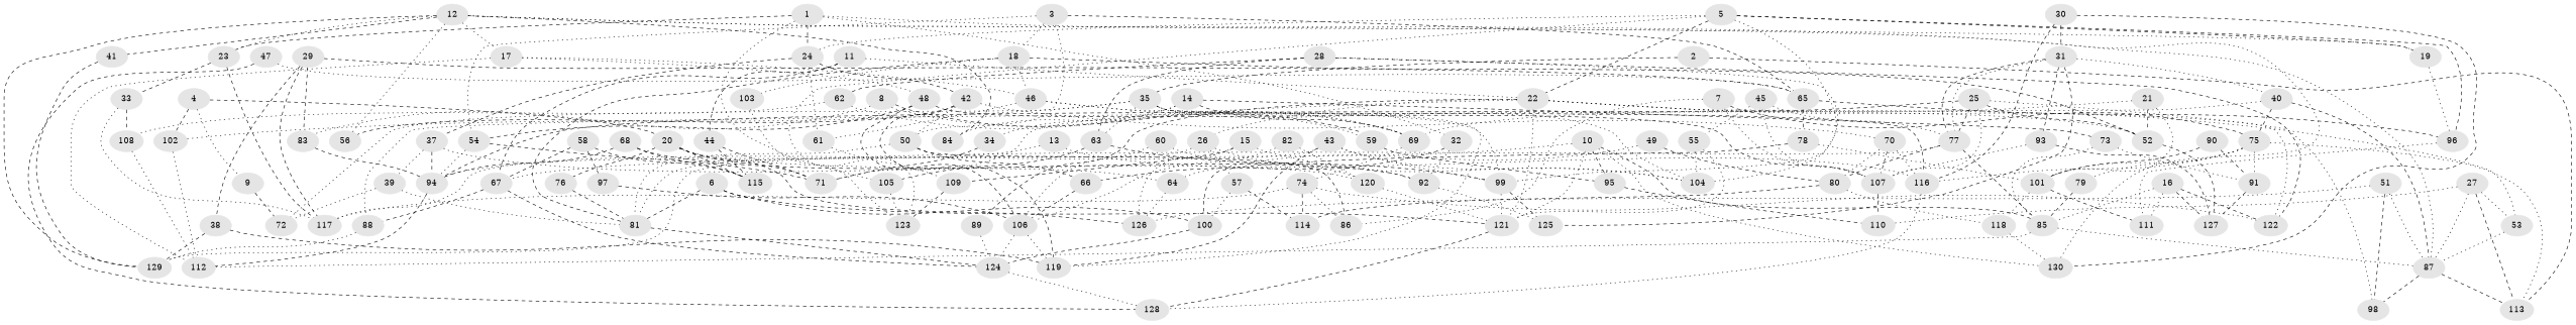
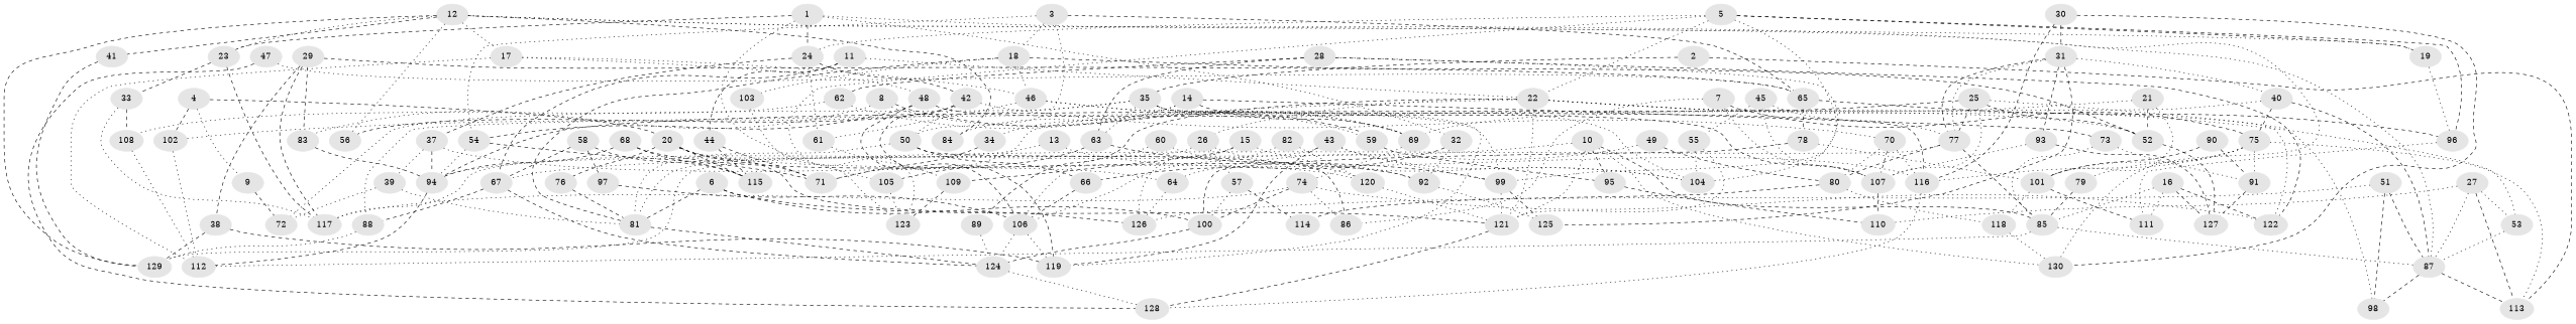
  graph {
    node [color=gray90 style=filled]
    edge [style=dotted]
    1
    23
    24
    32
    105
    130
    33
    117
    37
    42
    61
    92
    66
    123
    2
    35
    113
    102
    72
    116
    104
    63
    119
    3
    18
    50
    54
    65
    81
    46
    52
    103
    86
    94
    71
    96
    78
    4
    9
    20
    126
    64
    76
    115
    112
    5
    19
    22
    99
    121
    122
    26
    53
    89
    111
    125
    6
    100
    124
    128
    7
    75
    107
    101
    91
    79
    110
    8
    59
    83
    95
    10
    67
    85
    88
    87
    11
    44
    12
    17
    41
    56
    84
    129
    48
    98
    13
    14
    34
    69
    73
    74
    15
    109
    16
    127
    106
    21
    118
    57
    108
    39
    120
    70
    25
    77
    80
    114
    27
    28
    62
    29
    38
    30
    31
    40
    93
    43
    45
    55
    47
    49
    51
    58
    97
    60
    68
    82
    90
    1 -- 23 [style=dashed]
    1 -- 24 [style=dashed]
    1 -- 32
    1 -- 105
    1 -- 130
    23 -- 33 [style=dashed]
    23 -- 117 [style=dashed]
    24 -- 37 [style=dashed]
    24 -- 42 [style=dashed]
    24 -- 61
    32 -- 92
    32 -- 66 [style=dashed]
    105 -- 123
    33 -- 117
    33 -- 108 [style=dashed]
    37 -- 94 [style=dashed]
    37 -- 39
    37 -- 120
    42 -- 119 [style=dashed]
    42 -- 50
    42 -- 56 [style=dashed]
    42 -- 70
    61 -- 109
    92 -- 125
    66 -- 106 [style=dashed]
    2 -- 35 [style=dashed]
    2 -- 113 [style=dashed]
    35 -- 102
    35 -- 72
    35 -- 116 [style=dashed]
    35 -- 104
    35 -- 63
    35 -- 119
    102 -- 112
    116 -- 128
    63 -- 105 [style=dashed]
    63 -- 99 [style=dashed]
    3 -- 18
    3 -- 50
    3 -- 54
    3 -- 65 [style=dashed]
    18 -- 81 [style=dashed]
    18 -- 46
    18 -- 52 [style=dashed]
    18 -- 103
    50 -- 66 [style=dashed]
    50 -- 81
    50 -- 86 [style=dashed]
    54 -- 94
    54 -- 71 [style=dashed]
    65 -- 96 [style=dashed]
    65 -- 78 [style=dashed]
    81 -- 124 [style=dashed]
    46 -- 61
    46 -- 99
    46 -- 69
    52 -- 127 [style=dashed]
    103 -- 123
    94 -- 112 [style=dashed]
    96 -- 111
    78 -- 100 [style=dashed]
    78 -- 101
    4 -- 102 [style=dashed]
    4 -- 9
    4 -- 20 [style=dashed]
    9 -- 72 [style=dashed]
    20 -- 71 [style=dashed]
    20 -- 126 [style=dashed]
    20 -- 64
    20 -- 76 [style=dashed]
    20 -- 115 [style=dashed]
    64 -- 126
    76 -- 81 [style=dashed]
    5 -- 24
    5 -- 123
    5 -- 96 [style=dashed]
    5 -- 19 [style=dashed]
-   5 -- 22 [style=dashed]
+   5 -- 22
    5 -- 99
    19 -- 96
    22 -- 52
    22 -- 71
    22 -- 121
    22 -- 122
    22 -- 26
    22 -- 53
    22 -- 89 [style=dashed]
    99 -- 121
    99 -- 125 [style=dashed]
    121 -- 128 [style=dashed]
    26 -- 92
    26 -- 81
    26 -- 57
    53 -- 87
    89 -- 124
    6 -- 81 [style=dashed]
    6 -- 121 [style=dashed]
    6 -- 100 [style=dashed]
    100 -- 124 [style=dashed]
    124 -- 128
    7 -- 86
    7 -- 75 [style=dashed]
    7 -- 107
    75 -- 113
    75 -- 116
    75 -- 101
    75 -- 91
    75 -- 79
    107 -- 110 [style=dashed]
    101 -- 111 [style=dashed]
    101 -- 118
    91 -- 127 [style=dashed]
    79 -- 85 [style=dashed]
    8 -- 59
    8 -- 59 [style=dashed]
    8 -- 83
    59 -- 95 [style=dashed]
    83 -- 94 [style=dashed]
    95 -- 110 [style=dashed]
    10 -- 130
    10 -- 121
    10 -- 95 [style=dashed]
    10 -- 67
    10 -- 85 [style=dashed]
    67 -- 124 [style=dashed]
    67 -- 88 [style=dashed]
    85 -- 112
    85 -- 87
    88 -- 129
    87 -- 113 [style=dashed]
    87 -- 98 [style=dashed]
    11 -- 22
    11 -- 67 [style=dashed]
    11 -- 44 [style=dashed]
    44 -- 71 [style=dashed]
    44 -- 115 [style=dashed]
    12 -- 23
    12 -- 19
    12 -- 87
    12 -- 17
    12 -- 41 [style=dashed]
    12 -- 56
    12 -- 84 [style=dashed]
    12 -- 129 [style=dashed]
    17 -- 46
    17 -- 112
    17 -- 48
    41 -- 129 [style=dashed]
    48 -- 54 [style=dashed]
    48 -- 107 [style=dashed]
    48 -- 106 [style=dashed]
    13 -- 116
    13 -- 94
    14 -- 84
    14 -- 34
    14 -- 69 [style=dashed]
    14 -- 73 [style=dashed]
    34 -- 71 [style=dashed]
    69 -- 74
    73 -- 91
    73 -- 85
    74 -- 117
    74 -- 86
    74 -- 122
-   74 -- 114 [style=dashed]
+   74 -- 100 [style=dashed]
    15 -- 104
    15 -- 126
    15 -- 109 [style=dashed]
    109 -- 123 [style=dashed]
    16 -- 122 [style=dashed]
    16 -- 111
    16 -- 85
    16 -- 127 [style=dashed]
    106 -- 119
    106 -- 124
    21 -- 52 [style=dashed]
    21 -- 101
    21 -- 69
    118 -- 130
    57 -- 100
    57 -- 114 [style=dashed]
    108 -- 112
    39 -- 72
    39 -- 81
    120 -- 121
    70 -- 116
    70 -- 107 [style=dashed]
    70 -- 80
    25 -- 52 [style=dashed]
    25 -- 94 [style=dashed]
    25 -- 107
    25 -- 98
    25 -- 77 [style=dashed]
    77 -- 85 [style=dashed]
    77 -- 129
    77 -- 80 [style=dashed]
    80 -- 118
    80 -- 114 [style=dashed]
    27 -- 113 [style=dashed]
    27 -- 53
    27 -- 110
    27 -- 87
    28 -- 104
    28 -- 63 [style=dashed]
    28 -- 122 [style=dashed]
    28 -- 62 [style=dashed]
    62 -- 69
    62 -- 108
    29 -- 117 [style=dashed]
    29 -- 65 [style=dashed]
    29 -- 83 [style=dashed]
    29 -- 38 [style=dashed]
    38 -- 119 [style=dashed]
    38 -- 129 [style=dashed]
    30 -- 130 [style=dashed]
    30 -- 116 [style=dashed]
    30 -- 31 [style=dashed]
    31 -- 125 [style=dashed]
    31 -- 77 [style=dashed]
    31 -- 77
    31 -- 40
    31 -- 93 [style=dashed]
    40 -- 75 [style=dashed]
    40 -- 88
    40 -- 87 [style=dashed]
    93 -- 107
    93 -- 127 [style=dashed]
    43 -- 117
    43 -- 104
    43 -- 119 [style=dashed]
    43 -- 99
    45 -- 107
    45 -- 77
    45 -- 55
    55 -- 104
    55 -- 121
    47 -- 65
    47 -- 128 [style=dashed]
    49 -- 64
    49 -- 80 [style=dashed]
    51 -- 126
-   51 -- 87
+   51 -- 87 [style=dashed]
    51 -- 98 [style=dashed]
    58 -- 115 [style=dashed]
    58 -- 67 [style=dashed]
    58 -- 97 [style=dashed]
    97 -- 106 [style=dashed]
    60 -- 106
    60 -- 120
    68 -- 92 [style=dashed]
    68 -- 94 [style=dashed]
    68 -- 115 [style=dashed]
    82 -- 106
    82 -- 120
    90 -- 101 [style=dashed]
    90 -- 91 [style=dashed]
  }
